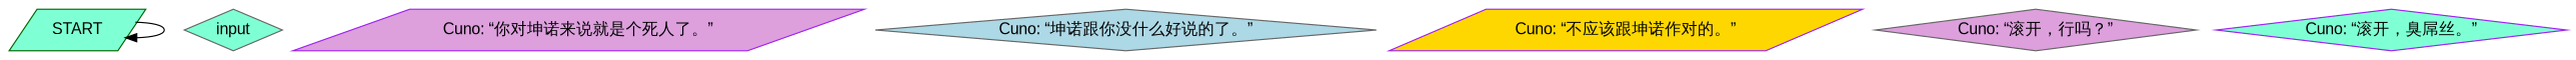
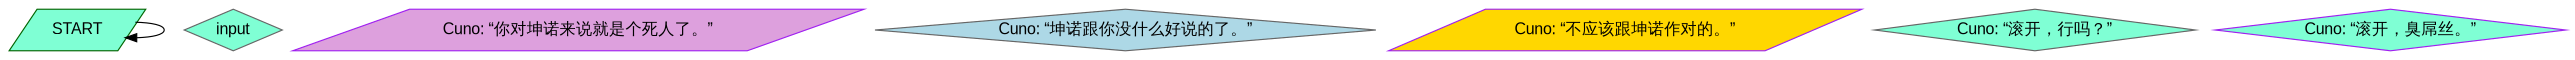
  digraph {
    fontname="Liberation Sans"
    node [style=filled fillcolor=aquamarine color=gray40 shape=diamond fontname="Liberation Sans"]
    n1 [label=START color=darkgreen shape=parallelogram]
    n2 [label=input]
    n3 [label="Cuno: “你对坤诺来说就是个死人了。”" fillcolor=plum color=purple shape=parallelogram]
    n4 [label="Cuno: “坤诺跟你没什么好说的了。”" fillcolor=lightblue]
    n5 [label="Cuno: “不应该跟坤诺作对的。”" fillcolor=gold color=purple shape=parallelogram]
-   n6 [label="Cuno: “滚开，行吗？”" fillcolor=plum]
+   n6 [label="Cuno: “滚开，行吗？”"]
    n7 [label="Cuno: “滚开，臭屌丝。”" color=purple]
    n1 -> n1 [style=solid arrowhead=normal fontname="Liberation Sans"]
  }
